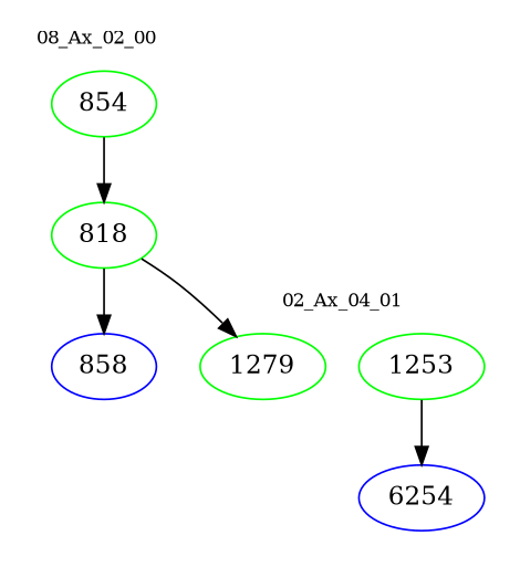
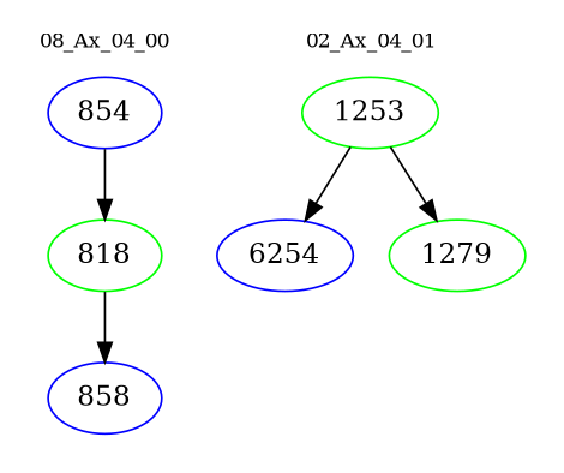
  digraph {
    node [color=green]
    edge [color=black]
-   n1 [label=854]
+   n1 [color=blue label=854]
    n2 [label=818]
    n3 [color=blue label=858]
    n4 [label=1253]
    n5 [color=blue label=6254]
    n6 [label=1279]
    subgraph cluster_1 {
      color=white
      fontsize=10
-     label="08_Ax_02_00"
+     label="08_Ax_04_00"
      n1
      n2
      n3
    }
    subgraph cluster_2 {
      color=white
      fontsize=10
      label="02_Ax_04_01"
      n4
      n5
      n6
    }
    n1 -> n2
    n2 -> n3
    n4 -> n5
-   n2 -> n6
+   n4 -> n6
  }
